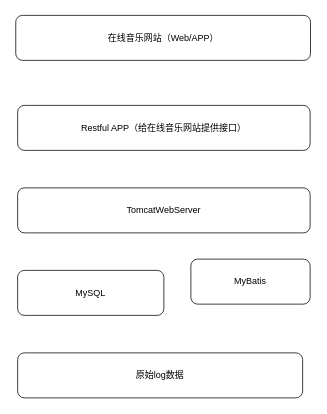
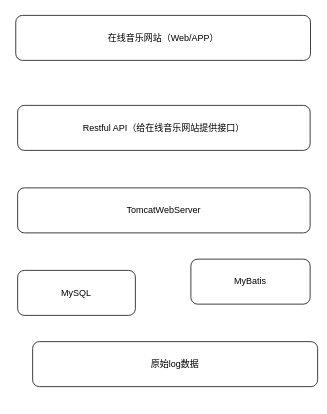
  <mxCell id="0" />
  <mxCell id="1" parent="0" />
  <mxCell id="2" value="在线音乐网站（Web/APP）" style="rounded=1;whiteSpace=wrap;html=1;fontFamily=Helvetica;" parent="1" vertex="1"><mxGeometry x="20.5" y="20" width="393" height="60" as="geometry" /></mxCell>
- <mxCell id="3" value="Restful APP（给在线音乐网站提供接口）" style="rounded=1;whiteSpace=wrap;html=1;" parent="1" vertex="1"><mxGeometry x="23" y="140" width="390" height="60" as="geometry" /></mxCell>
- <mxCell id="4" value="MySQL" style="rounded=1;whiteSpace=wrap;html=1;" parent="1" vertex="1"><mxGeometry x="23" y="360" width="195" height="60" as="geometry" /></mxCell>
+ <mxCell id="3" value="Restful API（给在线音乐网站提供接口）" style="rounded=1;whiteSpace=wrap;html=1;" parent="1" vertex="1"><mxGeometry x="23" y="140" width="390" height="60" as="geometry" /></mxCell>
+ <mxCell id="4" value="MySQL" style="rounded=1;whiteSpace=wrap;html=1;" parent="1" vertex="1"><mxGeometry x="23" y="360" width="157" height="60" as="geometry" /></mxCell>
  <mxCell id="5" value="MyBatis" style="rounded=1;whiteSpace=wrap;html=1;" parent="1" vertex="1"><mxGeometry x="254" y="345" width="159" height="60" as="geometry" /></mxCell>
  <mxCell id="6" value="TomcatWebServer" style="rounded=1;whiteSpace=wrap;html=1;" parent="1" vertex="1"><mxGeometry x="23" y="250" width="390" height="60" as="geometry" /></mxCell>
- <mxCell id="7" value="原始log数据" style="rounded=1;whiteSpace=wrap;html=1;" parent="1" vertex="1"><mxGeometry x="23" y="470" width="380" height="60" as="geometry" /></mxCell>
+ <mxCell id="7" value="原始log数据" style="rounded=1;whiteSpace=wrap;html=1;" parent="1" vertex="1"><mxGeometry x="43" y="455" width="380" height="60" as="geometry" /></mxCell>
